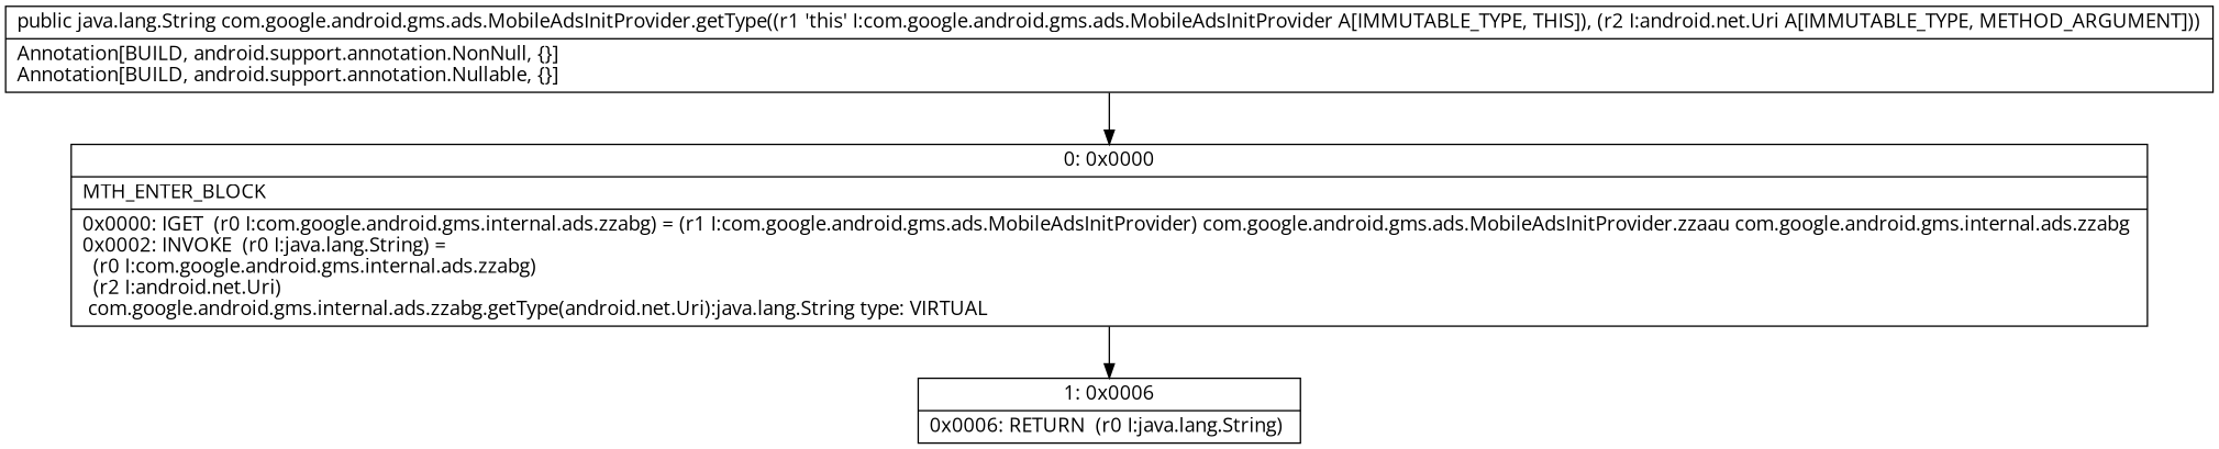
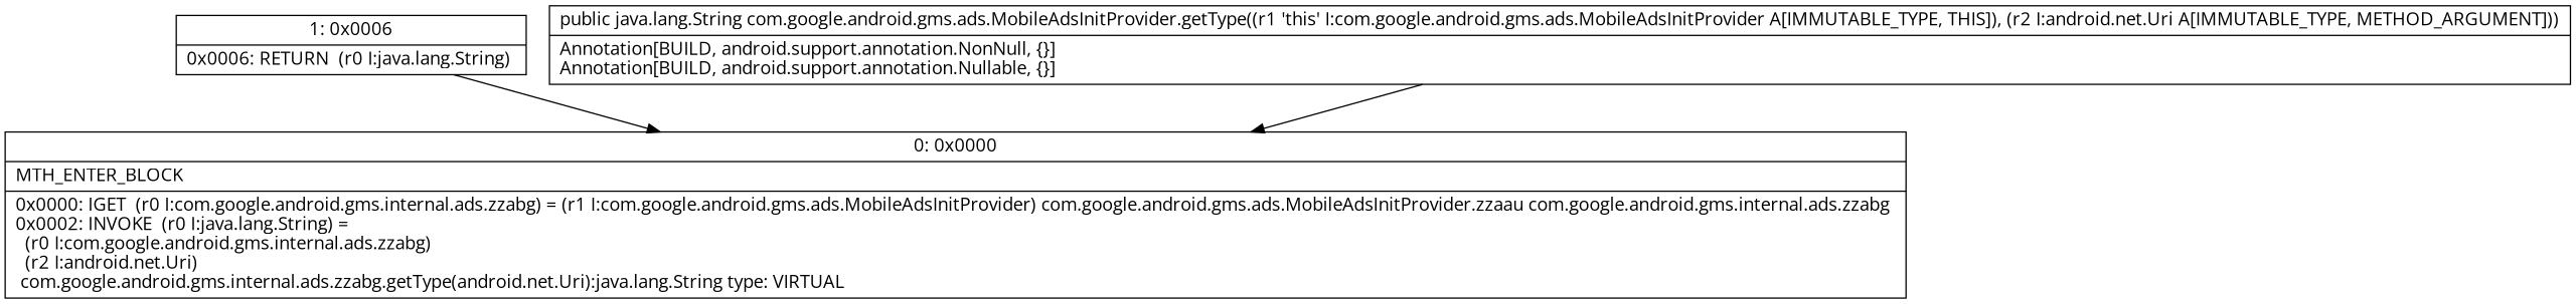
  digraph {
    fontname="Open Sans"
    node [shape=record fontname="Open Sans"]
    edge [fontname="Open Sans"]
    n1 [label="{0\:\ 0x0000|MTH_ENTER_BLOCK\l|0x0000: IGET  (r0 I:com.google.android.gms.internal.ads.zzabg) = (r1 I:com.google.android.gms.ads.MobileAdsInitProvider) com.google.android.gms.ads.MobileAdsInitProvider.zzaau com.google.android.gms.internal.ads.zzabg \l0x0002: INVOKE  (r0 I:java.lang.String) = \l  (r0 I:com.google.android.gms.internal.ads.zzabg)\l  (r2 I:android.net.Uri)\l com.google.android.gms.internal.ads.zzabg.getType(android.net.Uri):java.lang.String type: VIRTUAL \l}"]
    n2 [label="{1\:\ 0x0006|0x0006: RETURN  (r0 I:java.lang.String) \l}"]
    n3 [label="{public java.lang.String com.google.android.gms.ads.MobileAdsInitProvider.getType((r1 'this' I:com.google.android.gms.ads.MobileAdsInitProvider A[IMMUTABLE_TYPE, THIS]), (r2 I:android.net.Uri A[IMMUTABLE_TYPE, METHOD_ARGUMENT]))  | Annotation[BUILD, android.support.annotation.NonNull, \{\}]\lAnnotation[BUILD, android.support.annotation.Nullable, \{\}]\l}"]
-   n1 -> n2
+   n2 -> n1
    n3 -> n1
  }
